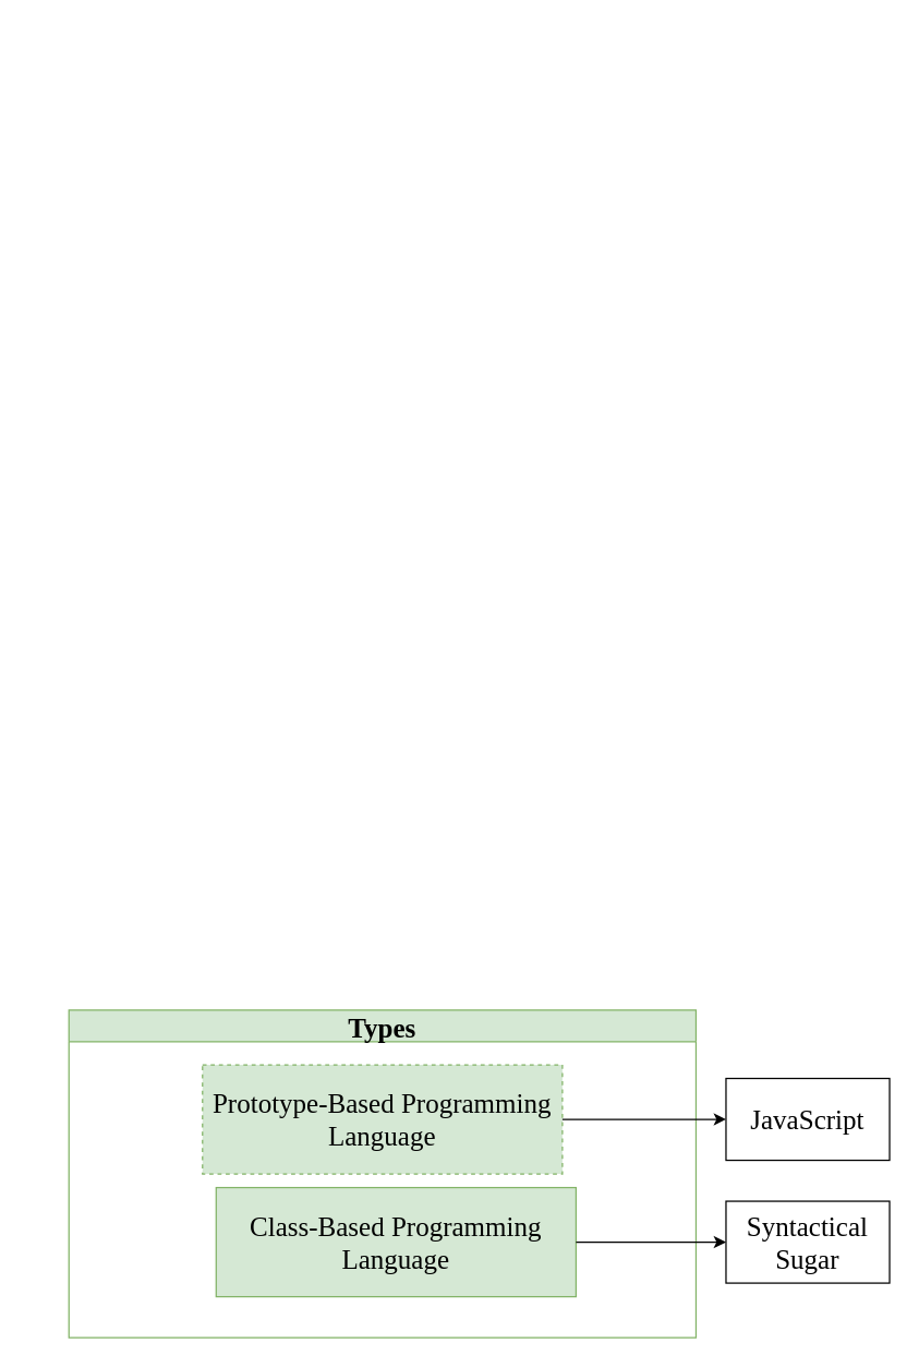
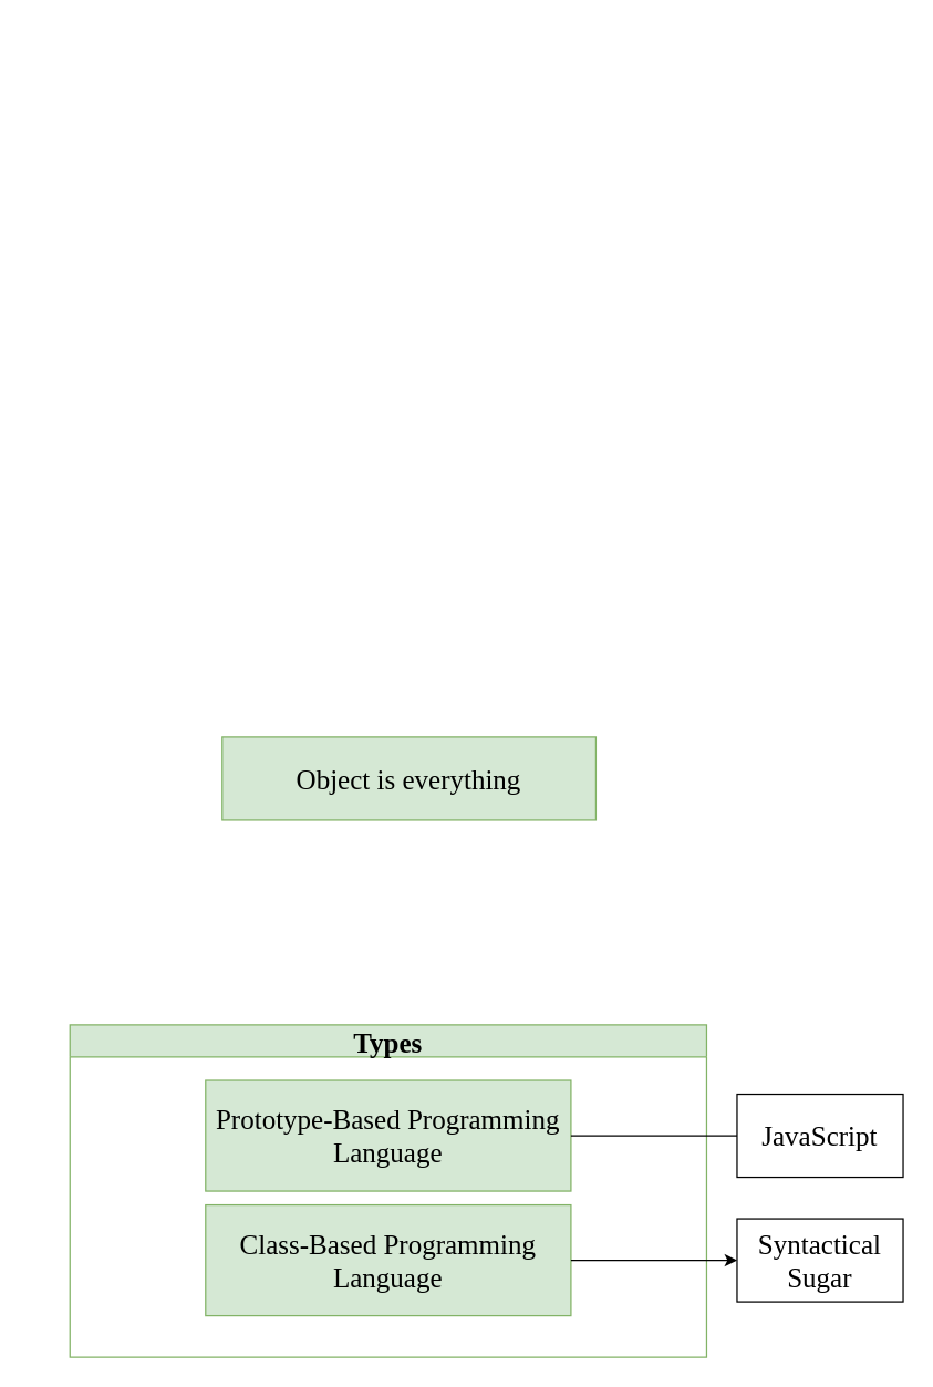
  <mxCell id="0" />
  <mxCell id="1" parent="0" />
  <mxCell id="2" value="" style="shape=image;verticalLabelPosition=bottom;labelBackgroundColor=default;verticalAlign=top;aspect=fixed;imageAspect=0;image=https://cdn4.iconfinder.com/data/icons/technology-83/1000/object_programming_development_oriented_developer_object-oriented_programming_software-512.png;fontFamily=Comfortaa;fontSource=https%3A%2F%2Ffonts.googleapis.com%2Fcss%3Ffamily%3DComfortaa;fontSize=20;" vertex="1" parent="1"><mxGeometry x="20" y="20" width="512" height="512" as="geometry" /></mxCell>
+ <mxCell id="3" value="Object is everything" style="rounded=0;whiteSpace=wrap;html=1;fontFamily=Comfortaa;fontSource=https%3A%2F%2Ffonts.googleapis.com%2Fcss%3Ffamily%3DComfortaa;fontSize=20;fillColor=#d5e8d4;strokeColor=#82b366;" vertex="1" parent="1"><mxGeometry x="160" y="532" width="270" height="60" as="geometry" /></mxCell>
  <mxCell id="4" value="Types" style="swimlane;fontFamily=Comfortaa;fontSource=https%3A%2F%2Ffonts.googleapis.com%2Fcss%3Ffamily%3DComfortaa;fontSize=20;fillColor=#d5e8d4;strokeColor=#82b366;" vertex="1" parent="1"><mxGeometry x="50" y="740" width="460" height="240" as="geometry" /></mxCell>
- <mxCell id="5" value="Prototype-Based Programming Language" style="rounded=0;whiteSpace=wrap;html=1;fontFamily=Comfortaa;fontSource=https%3A%2F%2Ffonts.googleapis.com%2Fcss%3Ffamily%3DComfortaa;fontSize=20;fillColor=#d5e8d4;strokeColor=#82b366;dashed=1;" vertex="1" parent="4"><mxGeometry x="98" y="40" width="264" height="80" as="geometry" /></mxCell>
- <mxCell id="6" value="Class-Based Programming Language" style="rounded=0;whiteSpace=wrap;html=1;fontFamily=Comfortaa;fontSource=https%3A%2F%2Ffonts.googleapis.com%2Fcss%3Ffamily%3DComfortaa;fontSize=20;fillColor=#d5e8d4;strokeColor=#82b366;" vertex="1" parent="4"><mxGeometry x="108" y="130" width="264" height="80" as="geometry" /></mxCell>
+ <mxCell id="5" value="Prototype-Based Programming Language" style="rounded=0;whiteSpace=wrap;html=1;fontFamily=Comfortaa;fontSource=https%3A%2F%2Ffonts.googleapis.com%2Fcss%3Ffamily%3DComfortaa;fontSize=20;fillColor=#d5e8d4;strokeColor=#82b366;" vertex="1" parent="4"><mxGeometry x="98" y="40" width="264" height="80" as="geometry" /></mxCell>
+ <mxCell id="6" value="Class-Based Programming Language" style="rounded=0;whiteSpace=wrap;html=1;fontFamily=Comfortaa;fontSource=https%3A%2F%2Ffonts.googleapis.com%2Fcss%3Ffamily%3DComfortaa;fontSize=20;fillColor=#d5e8d4;strokeColor=#82b366;" vertex="1" parent="4"><mxGeometry x="98" y="130" width="264" height="80" as="geometry" /></mxCell>
  <mxCell id="7" value="JavaScript" style="rounded=0;whiteSpace=wrap;html=1;fontFamily=Comfortaa;fontSource=https%3A%2F%2Ffonts.googleapis.com%2Fcss%3Ffamily%3DComfortaa;fontSize=20;" vertex="1" parent="1"><mxGeometry x="532" y="790" width="120" height="60" as="geometry" /></mxCell>
- <mxCell id="8" style="edgeStyle=orthogonalEdgeStyle;rounded=0;orthogonalLoop=1;jettySize=auto;html=1;entryX=0;entryY=0.5;entryDx=0;entryDy=0;fontFamily=Comfortaa;fontSource=https%3A%2F%2Ffonts.googleapis.com%2Fcss%3Ffamily%3DComfortaa;fontSize=20;" edge="1" parent="1" source="5" target="7"><mxGeometry relative="1" as="geometry" /></mxCell>
+ <mxCell id="8" style="edgeStyle=orthogonalEdgeStyle;rounded=0;orthogonalLoop=1;jettySize=auto;html=1;entryX=0;entryY=0.5;entryDx=0;entryDy=0;fontFamily=Comfortaa;fontSource=https%3A%2F%2Ffonts.googleapis.com%2Fcss%3Ffamily%3DComfortaa;fontSize=20;endArrow=none;" edge="1" parent="1" source="5" target="7"><mxGeometry relative="1" as="geometry" /></mxCell>
  <mxCell id="9" value="Syntactical Sugar" style="rounded=0;whiteSpace=wrap;html=1;fontFamily=Comfortaa;fontSource=https%3A%2F%2Ffonts.googleapis.com%2Fcss%3Ffamily%3DComfortaa;fontSize=20;" vertex="1" parent="1"><mxGeometry x="532" y="880" width="120" height="60" as="geometry" /></mxCell>
  <mxCell id="10" style="edgeStyle=orthogonalEdgeStyle;rounded=0;orthogonalLoop=1;jettySize=auto;html=1;fontFamily=Comfortaa;fontSource=https%3A%2F%2Ffonts.googleapis.com%2Fcss%3Ffamily%3DComfortaa;fontSize=20;" edge="1" parent="1" source="6" target="9"><mxGeometry relative="1" as="geometry" /></mxCell>
